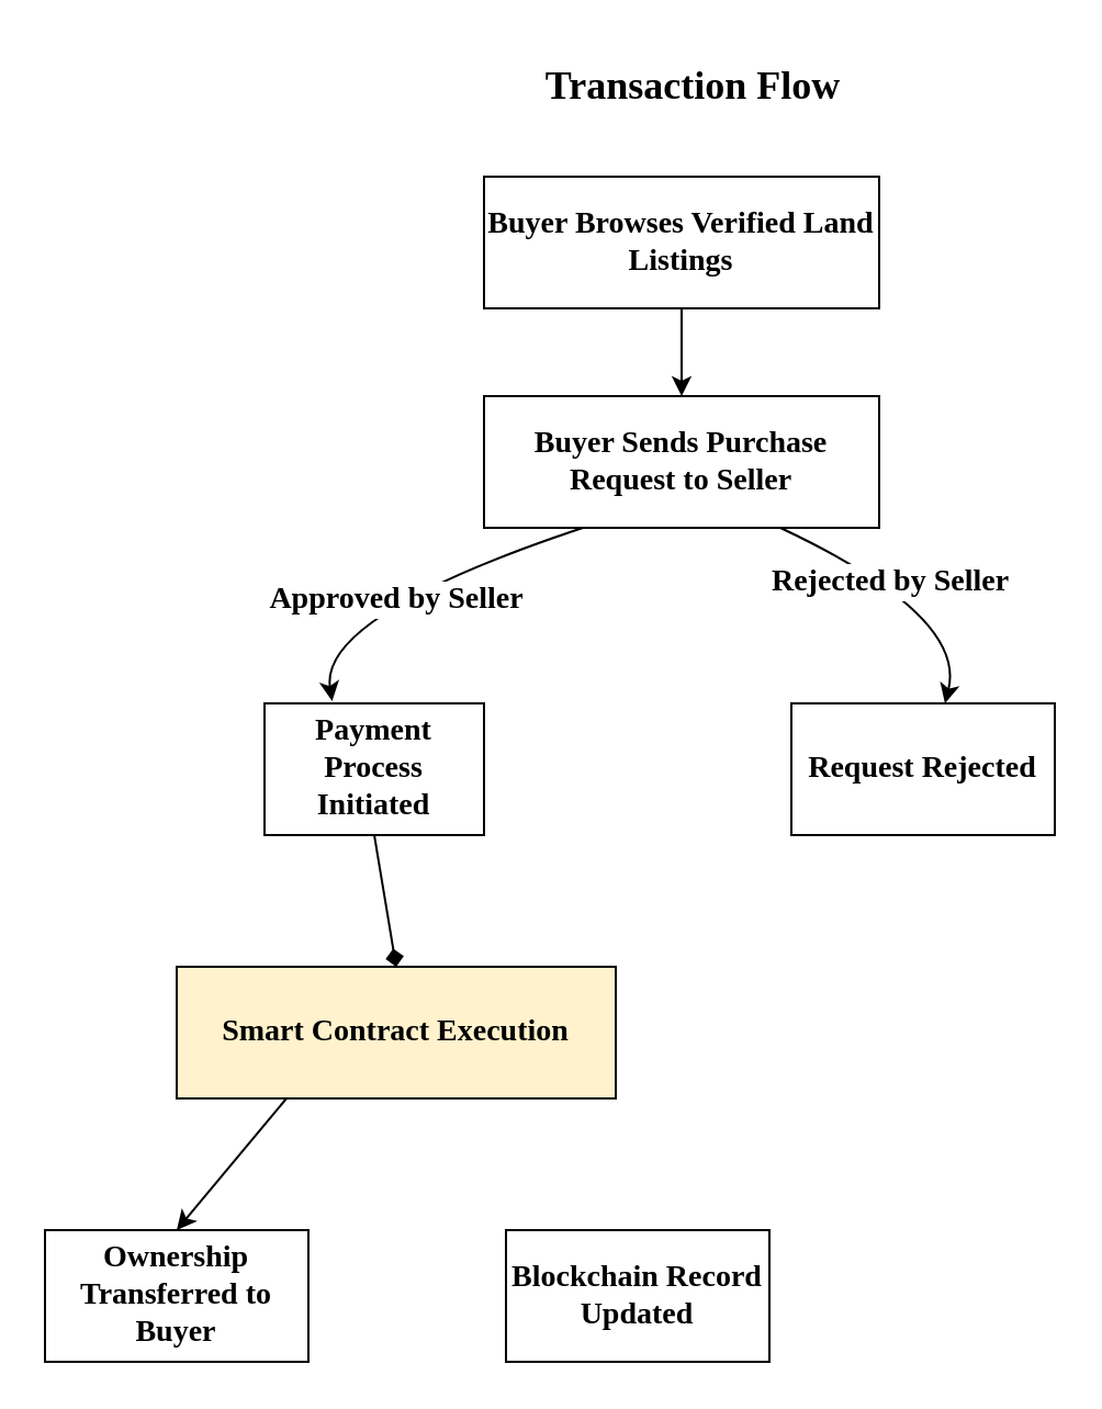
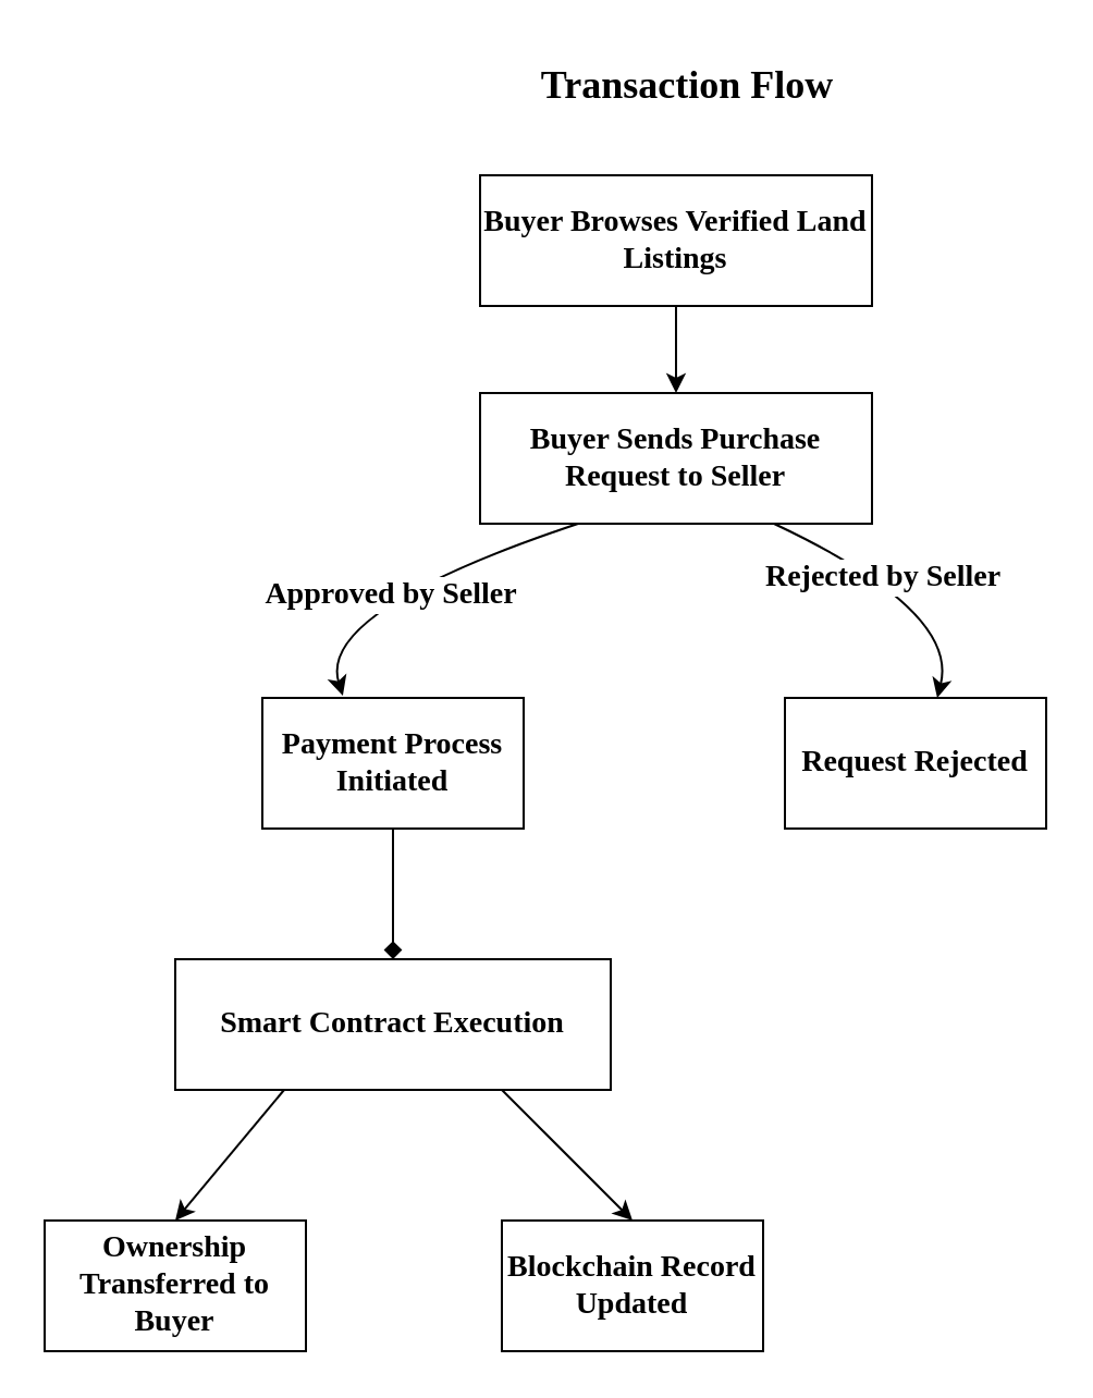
  <mxCell id="0" />
  <mxCell id="1" parent="0" />
  <mxCell id="2" value="Buyer Browses Verified Land Listings" style="rounded=0;whiteSpace=wrap;html=1;fontFamily=Times New Roman;fontStyle=1;fontSize=14;" vertex="1" parent="1"><mxGeometry x="220" y="80" width="180" height="60" as="geometry" /></mxCell>
  <mxCell id="3" value="Buyer Sends Purchase Request to Seller" style="rounded=0;whiteSpace=wrap;html=1;fontFamily=Times New Roman;fontStyle=1;fontSize=14;" vertex="1" parent="1"><mxGeometry x="220" y="180" width="180" height="60" as="geometry" /></mxCell>
  <mxCell id="4" value="Request Rejected" style="rounded=0;whiteSpace=wrap;html=1;fontFamily=Times New Roman;fontStyle=1;fontSize=14;" vertex="1" parent="1"><mxGeometry x="360" y="320" width="120" height="60" as="geometry" /></mxCell>
- <mxCell id="5" value="Payment Process Initiated" style="rounded=0;whiteSpace=wrap;html=1;fontFamily=Times New Roman;fontStyle=1;fontSize=14;" vertex="1" parent="1"><mxGeometry x="120" y="320" width="100" height="60" as="geometry" /></mxCell>
- <mxCell id="6" value="Smart Contract Execution" style="rounded=0;whiteSpace=wrap;html=1;fontFamily=Times New Roman;fontStyle=1;fontSize=14;fillColor=#fff2cc;" vertex="1" parent="1"><mxGeometry x="80" y="440" width="200" height="60" as="geometry" /></mxCell>
+ <mxCell id="5" value="Payment Process Initiated" style="rounded=0;whiteSpace=wrap;html=1;fontFamily=Times New Roman;fontStyle=1;fontSize=14;" vertex="1" parent="1"><mxGeometry x="120" y="320" width="120" height="60" as="geometry" /></mxCell>
+ <mxCell id="6" value="Smart Contract Execution" style="rounded=0;whiteSpace=wrap;html=1;fontFamily=Times New Roman;fontStyle=1;fontSize=14;" vertex="1" parent="1"><mxGeometry x="80" y="440" width="200" height="60" as="geometry" /></mxCell>
  <mxCell id="7" value="Blockchain Record Updated" style="rounded=0;whiteSpace=wrap;html=1;fontFamily=Times New Roman;fontStyle=1;fontSize=14;" vertex="1" parent="1"><mxGeometry x="230" y="560" width="120" height="60" as="geometry" /></mxCell>
  <mxCell id="8" value="Ownership Transferred to Buyer" style="rounded=0;whiteSpace=wrap;html=1;fontFamily=Times New Roman;fontStyle=1;fontSize=14;" vertex="1" parent="1"><mxGeometry x="20" y="560" width="120" height="60" as="geometry" /></mxCell>
  <mxCell id="9" value="Transaction Flow&lt;div&gt;&lt;br&gt;&lt;/div&gt;" style="text;html=1;align=center;verticalAlign=middle;resizable=0;points=[];autosize=1;strokeColor=none;fillColor=none;fontFamily=Times New Roman;fontStyle=1;fontSize=18;" vertex="1" parent="1"><mxGeometry x="240" y="20" width="150" height="60" as="geometry" /></mxCell>
  <mxCell id="10" value="" style="endArrow=classic;html=1;rounded=0;entryX=0.5;entryY=0;entryDx=0;entryDy=0;fontFamily=Times New Roman;fontStyle=1;fontSize=14;" edge="1" parent="1" source="2" target="3"><mxGeometry width="50" height="50" relative="1" as="geometry"><mxPoint x="230" y="130" as="sourcePoint" /><mxPoint x="280" y="80" as="targetPoint" /></mxGeometry></mxCell>
  <mxCell id="11" value="" style="curved=1;endArrow=classic;html=1;rounded=0;exitX=0.75;exitY=1;exitDx=0;exitDy=0;entryX=0.583;entryY=0;entryDx=0;entryDy=0;entryPerimeter=0;fontFamily=Times New Roman;fontStyle=1;fontSize=14;" edge="1" parent="1" source="3" target="4"><mxGeometry width="50" height="50" relative="1" as="geometry"><mxPoint x="340" y="350" as="sourcePoint" /><mxPoint x="390" y="300" as="targetPoint" /><Array as="points"><mxPoint x="440" y="280" /></Array></mxGeometry></mxCell>
  <mxCell id="12" value="Rejected by Seller" style="edgeLabel;html=1;align=center;verticalAlign=middle;resizable=0;points=[];fontFamily=Times New Roman;fontStyle=1;fontSize=14;" vertex="1" connectable="0" parent="11"><mxGeometry x="-0.18" y="-1" relative="1" as="geometry"><mxPoint as="offset" /></mxGeometry></mxCell>
  <mxCell id="13" value="" style="curved=1;endArrow=classic;html=1;rounded=0;exitX=0.25;exitY=1;exitDx=0;exitDy=0;entryX=0.308;entryY=-0.017;entryDx=0;entryDy=0;entryPerimeter=0;fontFamily=Times New Roman;fontStyle=1;fontSize=14;" edge="1" parent="1" source="3" target="5"><mxGeometry width="50" height="50" relative="1" as="geometry"><mxPoint x="30" y="260" as="sourcePoint" /><mxPoint x="145" y="320" as="targetPoint" /><Array as="points"><mxPoint x="145" y="280" /></Array></mxGeometry></mxCell>
  <mxCell id="14" value="Approved by Seller" style="edgeLabel;html=1;align=center;verticalAlign=middle;resizable=0;points=[];fontFamily=Times New Roman;fontStyle=1;fontSize=14;" vertex="1" connectable="0" parent="13"><mxGeometry x="0.099" y="4" relative="1" as="geometry"><mxPoint as="offset" /></mxGeometry></mxCell>
  <mxCell id="15" value="" style="endArrow=diamond;html=1;rounded=0;entryX=0.5;entryY=0;entryDx=0;entryDy=0;exitX=0.5;exitY=1;exitDx=0;exitDy=0;fontFamily=Times New Roman;fontStyle=1;fontSize=14;" edge="1" parent="1" source="5" target="6"><mxGeometry width="50" height="50" relative="1" as="geometry"><mxPoint x="200" y="230" as="sourcePoint" /><mxPoint x="250" y="180" as="targetPoint" /></mxGeometry></mxCell>
  <mxCell id="16" value="" style="endArrow=classic;html=1;rounded=0;entryX=0.5;entryY=0;entryDx=0;entryDy=0;exitX=0.25;exitY=1;exitDx=0;exitDy=0;fontFamily=Times New Roman;fontStyle=1;fontSize=14;" edge="1" parent="1" source="6" target="8"><mxGeometry width="50" height="50" relative="1" as="geometry"><mxPoint x="200" y="340" as="sourcePoint" /><mxPoint x="250" y="290" as="targetPoint" /></mxGeometry></mxCell>
+ <mxCell id="17" value="" style="endArrow=classic;html=1;rounded=0;entryX=0.5;entryY=0;entryDx=0;entryDy=0;exitX=0.75;exitY=1;exitDx=0;exitDy=0;fontFamily=Times New Roman;fontStyle=1;fontSize=14;" edge="1" parent="1" source="6" target="7"><mxGeometry width="50" height="50" relative="1" as="geometry"><mxPoint x="200" y="340" as="sourcePoint" /><mxPoint x="250" y="290" as="targetPoint" /></mxGeometry></mxCell>
